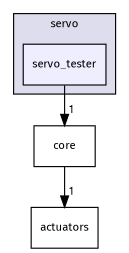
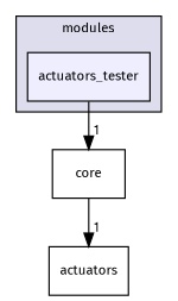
  digraph {
    compound=true
    fontname="Fira Sans"
    node [fontname="Fira Sans" fontsize=10 shape=box]
    edge [fontname="Fira Sans" headlabel=1 labeldistance=1.5 labelfontname=FreeSans labelfontsize=10]
-   n1 [fillcolor="#eeeeff" label=servo_tester pencolor=black style=filled]
+   n1 [fillcolor="#eeeeff" label=actuators_tester pencolor=black style=filled]
    n2 [label=core]
    n3 [label=actuators]
    subgraph cluster_1 {
      bgcolor="#ddddee"
      fontsize=10
-     label=servo
+     label=modules
      pencolor=black
      n1
    }
    n1 -> n2
    n2 -> n3
  }
